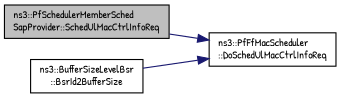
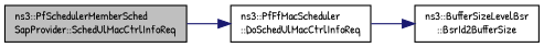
  digraph {
    rankdir=LR
    fontname="Patrick Hand"
    node [color=black fillcolor=white fontname="Patrick Hand" fontsize=10 shape=record style=filled]
    edge [color=midnightblue fontname="Patrick Hand" fontsize=10 labelfontname=Helvetica labelfontsize=10 style=solid]
    n1 [fillcolor=grey75 fontcolor=black height=0.2 label="ns3::PfSchedulerMemberSched\lSapProvider::SchedUlMacCtrlInfoReq" width=0.4]
    n2 [height=0.2 label="ns3::PfFfMacScheduler\l::DoSchedUlMacCtrlInfoReq" width=0.4]
    n3 [height=0.2 label="ns3::BufferSizeLevelBsr\l::BsrId2BufferSize" width=0.4]
    n1 -> n2
-   n3 -> n2
+   n2 -> n3
  }
